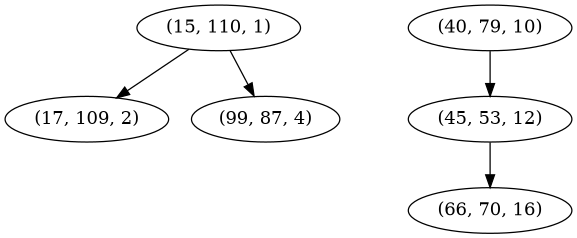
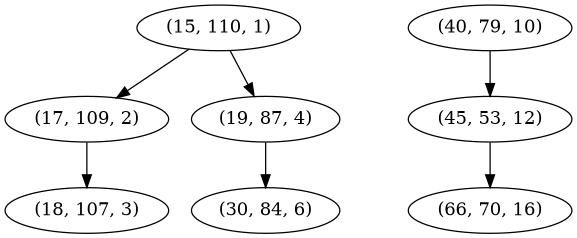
  digraph {
    "(15, 110, 1)"
    "(17, 109, 2)"
-   "(19, 87, 4)" [label="(99, 87, 4)"]
+   "(19, 87, 4)"
+   "(18, 107, 3)"
+   "(30, 84, 6)"
    "(40, 79, 10)"
    "(45, 53, 12)"
    "(66, 70, 16)"
    "(15, 110, 1)" -> "(17, 109, 2)"
    "(15, 110, 1)" -> "(19, 87, 4)"
+   "(17, 109, 2)" -> "(18, 107, 3)"
+   "(19, 87, 4)" -> "(30, 84, 6)"
    "(40, 79, 10)" -> "(45, 53, 12)"
    "(45, 53, 12)" -> "(66, 70, 16)"
  }
